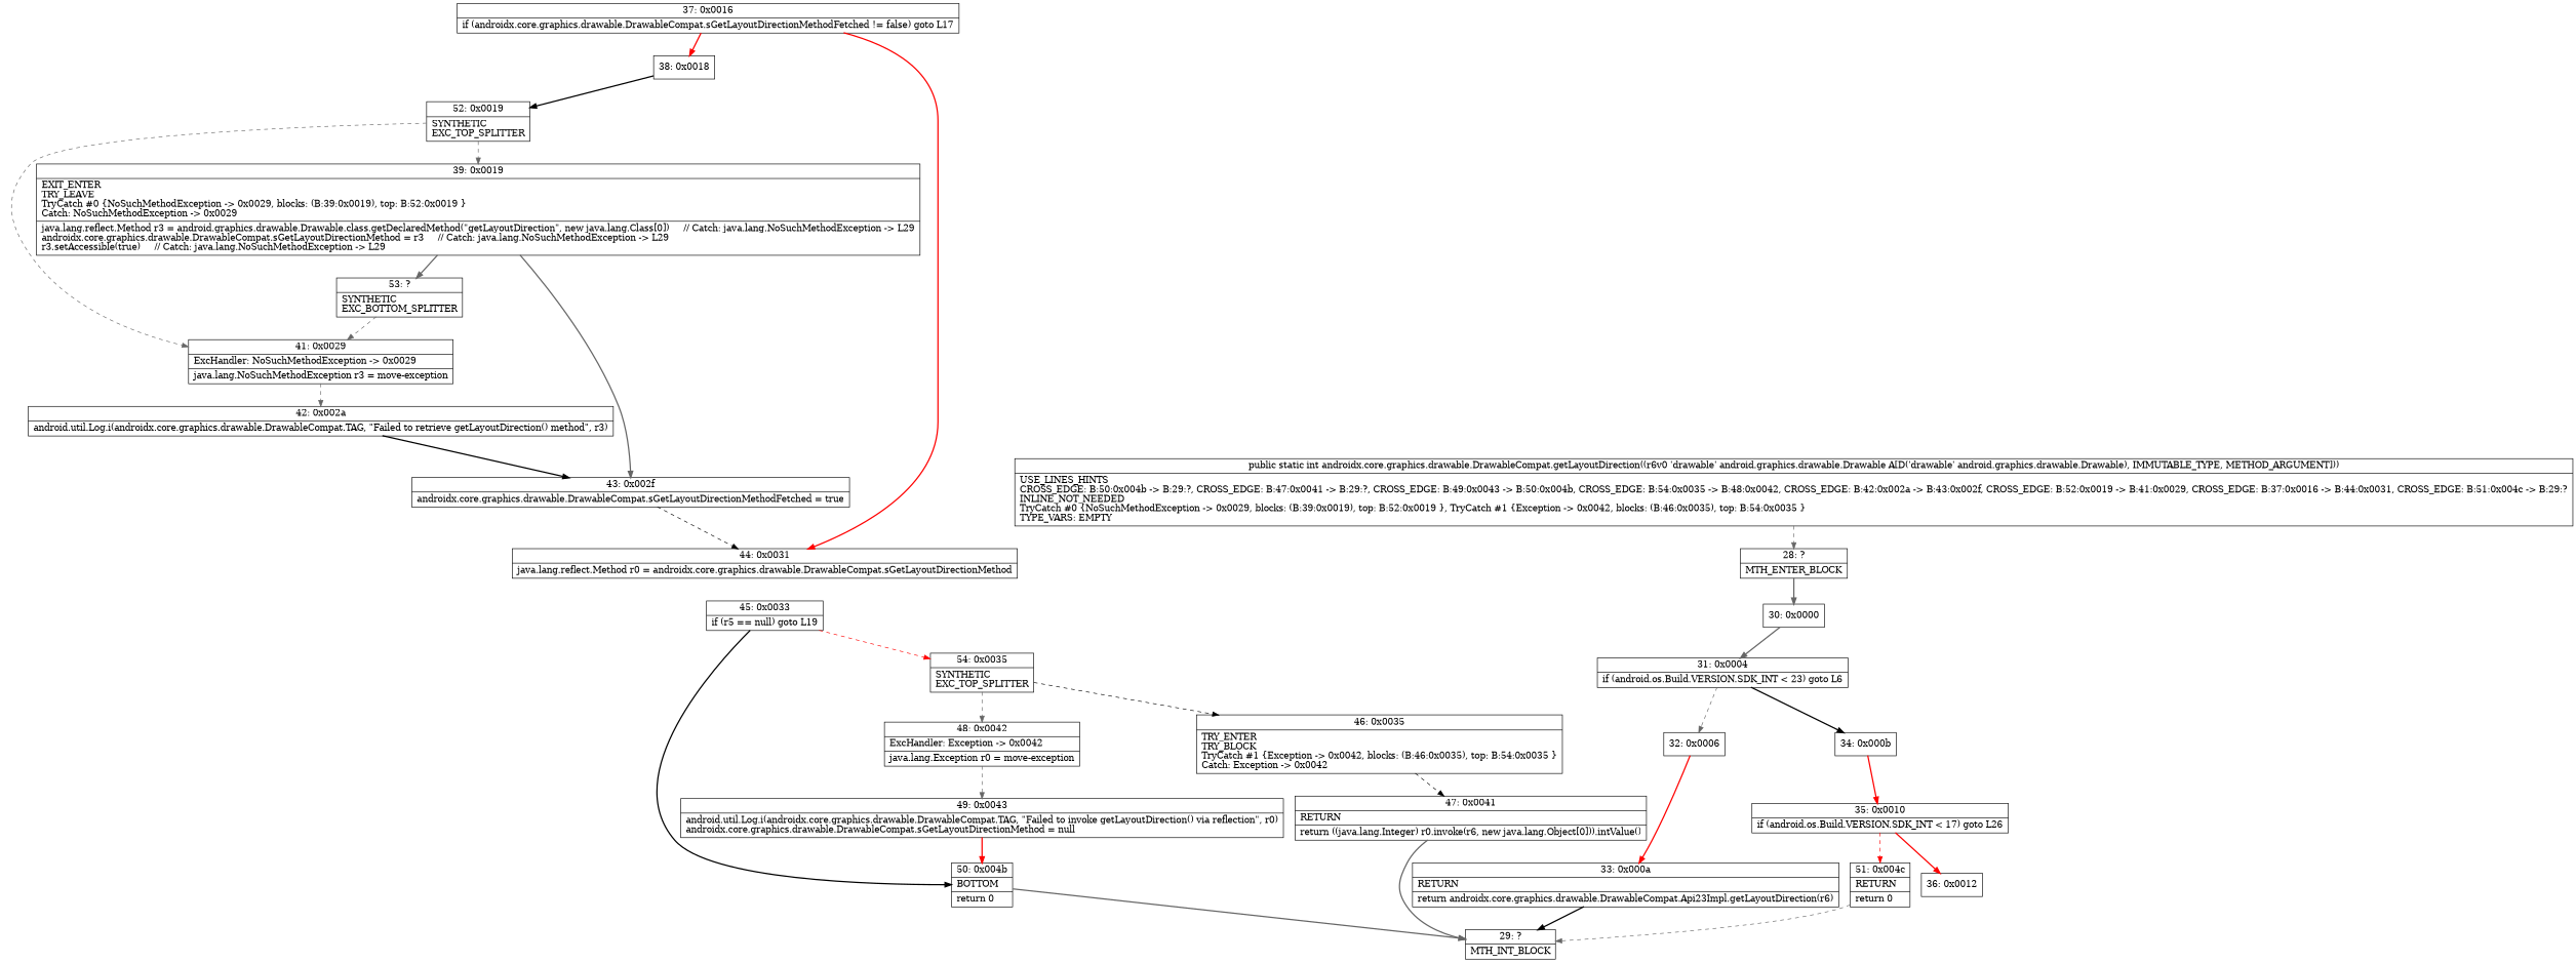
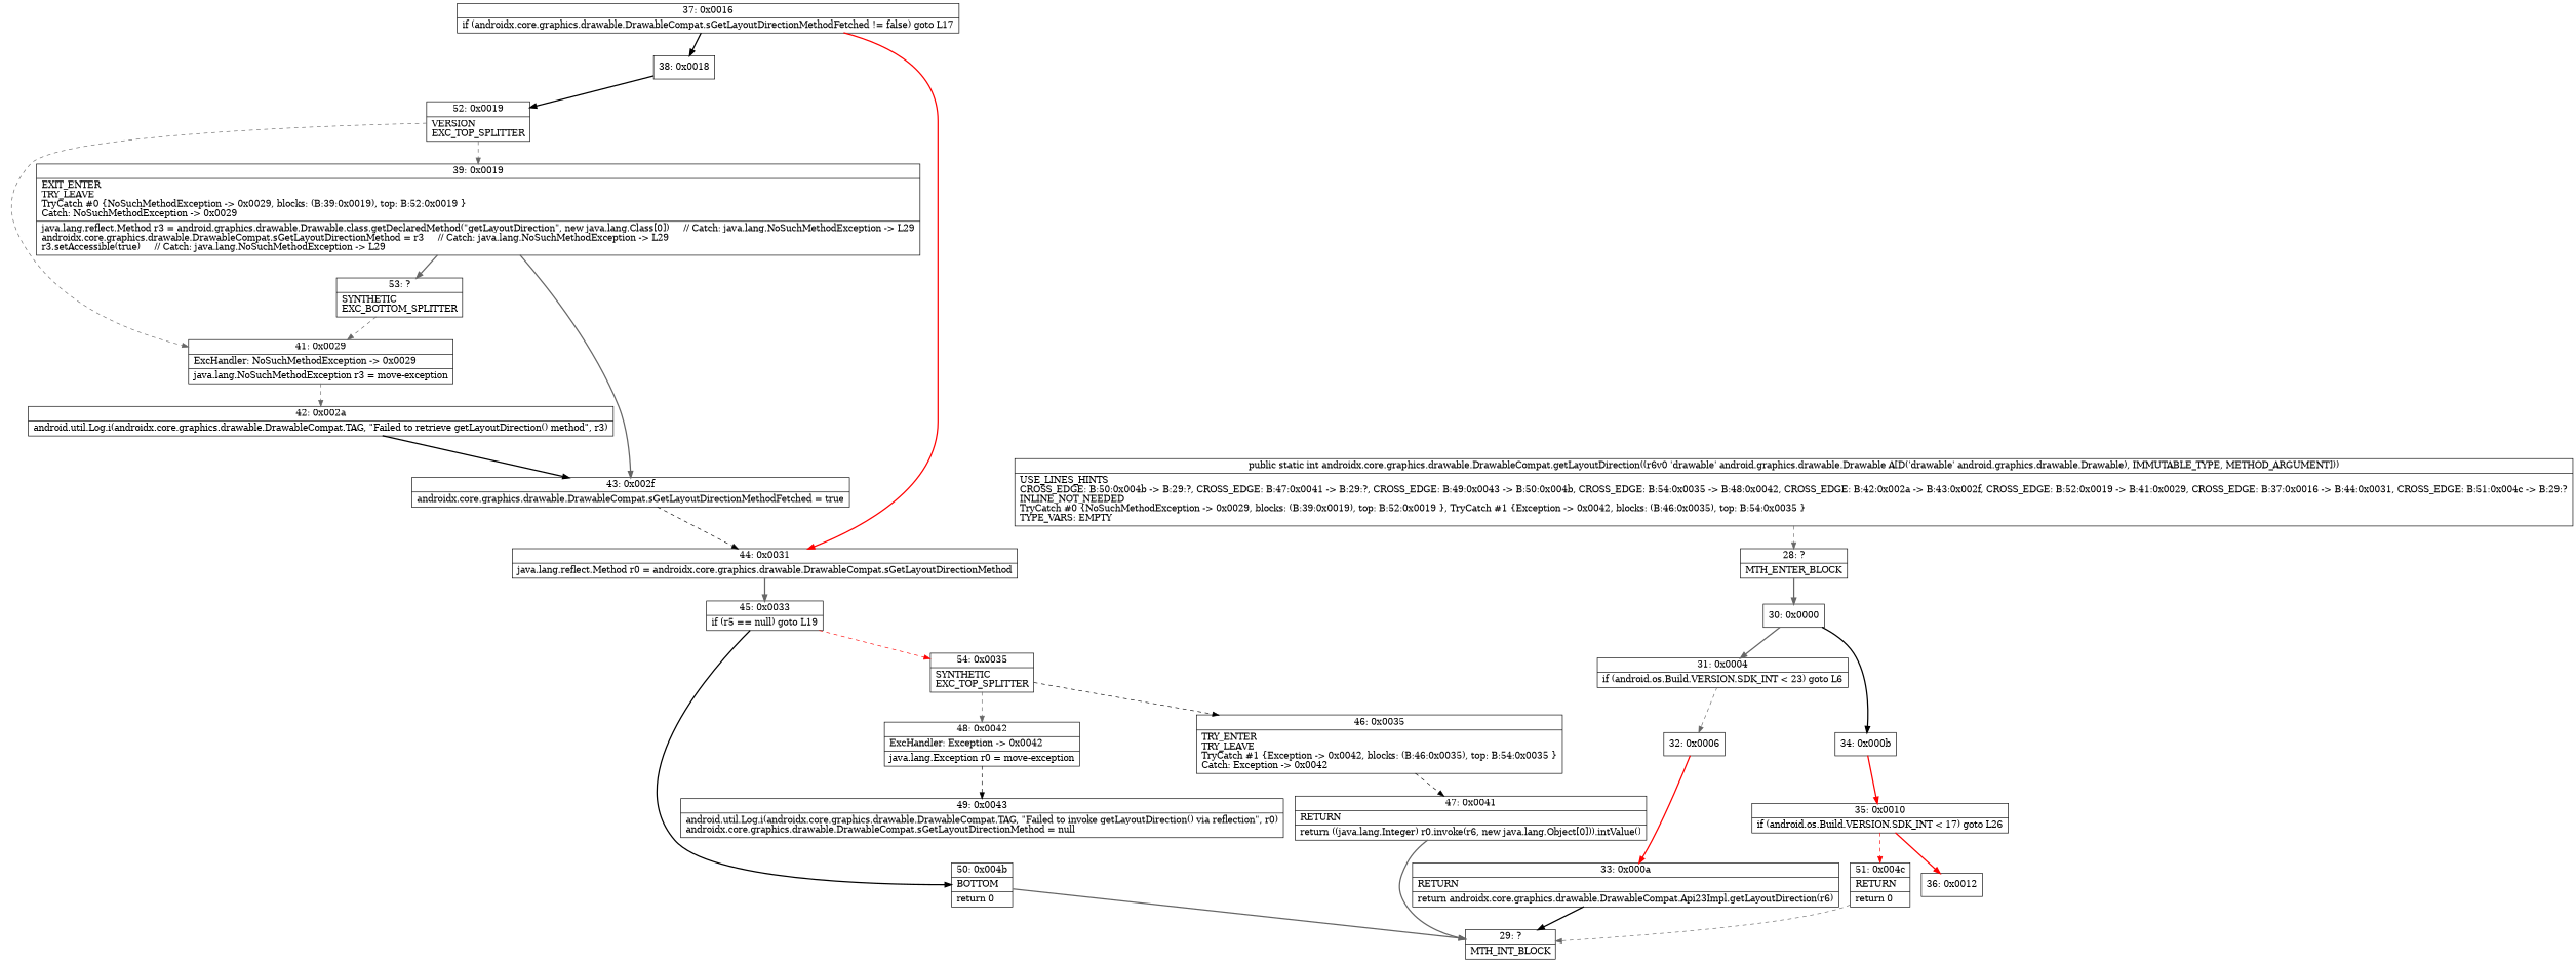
  digraph {
    node [shape=record]
    edge [color=gray40 style=bold]
    n1 [label="{28\:\ ?|MTH_ENTER_BLOCK\l}"]
    n2 [label="{30\:\ 0x0000}"]
    n3 [label="{31\:\ 0x0004|if (android.os.Build.VERSION.SDK_INT \< 23) goto L6\l}"]
    n4 [label="{32\:\ 0x0006}"]
    n5 [label="{34\:\ 0x000b}"]
    n6 [label="{33\:\ 0x000a|RETURN\l|return androidx.core.graphics.drawable.DrawableCompat.Api23Impl.getLayoutDirection(r6)\l}"]
    n7 [label="{35\:\ 0x0010|if (android.os.Build.VERSION.SDK_INT \< 17) goto L26\l}"]
    n8 [label="{29\:\ ?|MTH_INT_BLOCK\l}"]
    n9 [label="{36\:\ 0x0012}"]
    n10 [label="{51\:\ 0x004c|RETURN\l|return 0\l}"]
    n11 [label="{37\:\ 0x0016|if (androidx.core.graphics.drawable.DrawableCompat.sGetLayoutDirectionMethodFetched != false) goto L17\l}"]
    n12 [label="{38\:\ 0x0018}"]
    n13 [label="{44\:\ 0x0031|java.lang.reflect.Method r0 = androidx.core.graphics.drawable.DrawableCompat.sGetLayoutDirectionMethod\l}"]
-   n14 [label="{52\:\ 0x0019|SYNTHETIC\lEXC_TOP_SPLITTER\l}"]
+   n14 [label="{52\:\ 0x0019|VERSION\lEXC_TOP_SPLITTER\l}"]
    n15 [label="{45\:\ 0x0033|if (r5 == null) goto L19\l}"]
    n16 [label="{39\:\ 0x0019|EXIT_ENTER\lTRY_LEAVE\lTryCatch #0 \{NoSuchMethodException \-\> 0x0029, blocks: (B:39:0x0019), top: B:52:0x0019 \}\lCatch: NoSuchMethodException \-\> 0x0029\l|java.lang.reflect.Method r3 = android.graphics.drawable.Drawable.class.getDeclaredMethod(\"getLayoutDirection\", new java.lang.Class[0])     \/\/ Catch: java.lang.NoSuchMethodException \-\> L29\landroidx.core.graphics.drawable.DrawableCompat.sGetLayoutDirectionMethod = r3     \/\/ Catch: java.lang.NoSuchMethodException \-\> L29\lr3.setAccessible(true)     \/\/ Catch: java.lang.NoSuchMethodException \-\> L29\l}"]
    n17 [label="{41\:\ 0x0029|ExcHandler: NoSuchMethodException \-\> 0x0029\l|java.lang.NoSuchMethodException r3 = move\-exception\l}"]
    n18 [label="{43\:\ 0x002f|androidx.core.graphics.drawable.DrawableCompat.sGetLayoutDirectionMethodFetched = true\l}"]
    n19 [label="{53\:\ ?|SYNTHETIC\lEXC_BOTTOM_SPLITTER\l}"]
    n20 [label="{42\:\ 0x002a|android.util.Log.i(androidx.core.graphics.drawable.DrawableCompat.TAG, \"Failed to retrieve getLayoutDirection() method\", r3)\l}"]
    n21 [label="{50\:\ 0x004b|BOTTOM\l|return 0\l}"]
    n22 [label="{54\:\ 0x0035|SYNTHETIC\lEXC_TOP_SPLITTER\l}"]
-   n23 [label="{46\:\ 0x0035|TRY_ENTER\lTRY_BLOCK\lTryCatch #1 \{Exception \-\> 0x0042, blocks: (B:46:0x0035), top: B:54:0x0035 \}\lCatch: Exception \-\> 0x0042\l}"]
+   n23 [label="{46\:\ 0x0035|TRY_ENTER\lTRY_LEAVE\lTryCatch #1 \{Exception \-\> 0x0042, blocks: (B:46:0x0035), top: B:54:0x0035 \}\lCatch: Exception \-\> 0x0042\l}"]
    n24 [label="{48\:\ 0x0042|ExcHandler: Exception \-\> 0x0042\l|java.lang.Exception r0 = move\-exception\l}"]
    n25 [label="{47\:\ 0x0041|RETURN\l|return ((java.lang.Integer) r0.invoke(r6, new java.lang.Object[0])).intValue()\l}"]
    n26 [label="{49\:\ 0x0043|android.util.Log.i(androidx.core.graphics.drawable.DrawableCompat.TAG, \"Failed to invoke getLayoutDirection() via reflection\", r0)\landroidx.core.graphics.drawable.DrawableCompat.sGetLayoutDirectionMethod = null\l}"]
    n27 [label="{public static int androidx.core.graphics.drawable.DrawableCompat.getLayoutDirection((r6v0 'drawable' android.graphics.drawable.Drawable A[D('drawable' android.graphics.drawable.Drawable), IMMUTABLE_TYPE, METHOD_ARGUMENT]))  | USE_LINES_HINTS\lCROSS_EDGE: B:50:0x004b \-\> B:29:?, CROSS_EDGE: B:47:0x0041 \-\> B:29:?, CROSS_EDGE: B:49:0x0043 \-\> B:50:0x004b, CROSS_EDGE: B:54:0x0035 \-\> B:48:0x0042, CROSS_EDGE: B:42:0x002a \-\> B:43:0x002f, CROSS_EDGE: B:52:0x0019 \-\> B:41:0x0029, CROSS_EDGE: B:37:0x0016 \-\> B:44:0x0031, CROSS_EDGE: B:51:0x004c \-\> B:29:?\lINLINE_NOT_NEEDED\lTryCatch #0 \{NoSuchMethodException \-\> 0x0029, blocks: (B:39:0x0019), top: B:52:0x0019 \}, TryCatch #1 \{Exception \-\> 0x0042, blocks: (B:46:0x0035), top: B:54:0x0035 \}\lTYPE_VARS: EMPTY\l}"]
    n1 -> n2
    n2 -> n3
    n3 -> n4 [style=dashed]
-   n3 -> n5 [color=black]
+   n2 -> n5 [color=black]
    n4 -> n6 [color=red]
    n5 -> n7 [color=red]
    n6 -> n8 [color=black]
    n7 -> n9 [color=red]
    n7 -> n10 [color=red style=dashed]
    n10 -> n8 [style=dashed]
-   n11 -> n12 [color=red]
+   n11 -> n12 [color=black]
    n11 -> n13 [color=red]
    n12 -> n14 [color=black]
+   n13 -> n15
    n14 -> n16 [style=dashed]
    n14 -> n17 [style=dashed]
    n15 -> n21 [color=black]
    n15 -> n22 [color=red style=dashed]
    n16 -> n18
    n16 -> n19
    n17 -> n20 [style=dashed]
    n18 -> n13 [color=black style=dashed]
    n19 -> n17 [style=dashed]
    n20 -> n18 [color=black]
    n21 -> n8
    n22 -> n23 [color=black style=dashed]
    n22 -> n24 [style=dashed]
    n23 -> n25 [color=black style=dashed]
-   n24 -> n26 [style=dashed]
+   n24 -> n26 [color=black style=dashed]
    n25 -> n8
-   n26 -> n21 [color=red]
    n27 -> n1 [style=dashed]
  }
